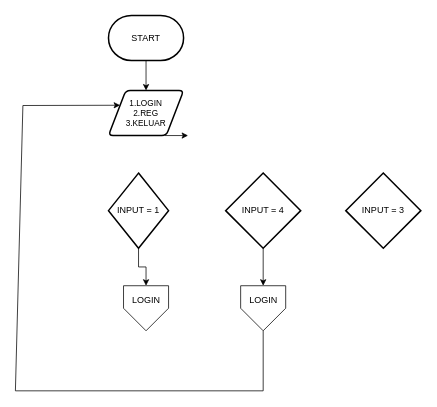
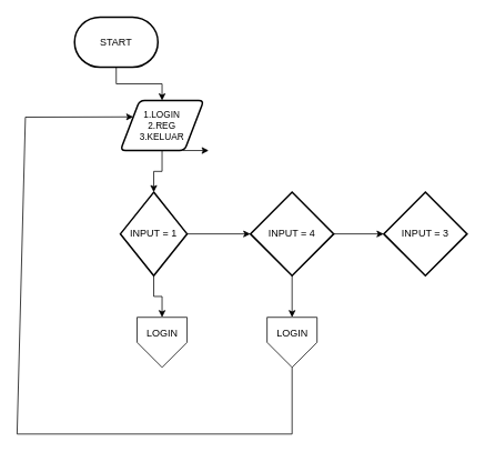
  <mxCell id="0" />
  <mxCell id="1" parent="0" />
  <mxCell id="2" value="" style="edgeStyle=orthogonalEdgeStyle;rounded=0;orthogonalLoop=1;jettySize=auto;html=1;" edge="1" parent="1" source="3" target="5"><mxGeometry relative="1" as="geometry" /></mxCell>
- <mxCell id="3" value="START" style="strokeWidth=2;html=1;shape=mxgraph.flowchart.terminator;whiteSpace=wrap;" vertex="1" parent="1"><mxGeometry x="144" y="20" width="100" height="60" as="geometry" /></mxCell>
+ <mxCell id="3" value="START" style="strokeWidth=2;html=1;shape=mxgraph.flowchart.terminator;whiteSpace=wrap;" vertex="1" parent="1"><mxGeometry x="89" y="20" width="100" height="60" as="geometry" /></mxCell>
+ <mxCell id="4" value="" style="edgeStyle=orthogonalEdgeStyle;rounded=0;orthogonalLoop=1;jettySize=auto;html=1;" edge="1" parent="1" source="5" target="10"><mxGeometry relative="1" as="geometry" /></mxCell>
  <mxCell id="5" value="&lt;font style=&quot;font-size: 11px;&quot;&gt;1.LOGIN&lt;/font&gt;&lt;div style=&quot;font-size: 11px;&quot;&gt;&lt;font style=&quot;font-size: 11px;&quot;&gt;2.REG&lt;/font&gt;&lt;/div&gt;&lt;div style=&quot;font-size: 11px;&quot;&gt;&lt;font style=&quot;font-size: 11px;&quot;&gt;3.KELUAR&lt;/font&gt;&lt;/div&gt;" style="shape=parallelogram;html=1;strokeWidth=2;perimeter=parallelogramPerimeter;whiteSpace=wrap;rounded=1;arcSize=12;size=0.23;" vertex="1" parent="1"><mxGeometry x="144" y="120" width="100" height="60" as="geometry" /></mxCell>
  <mxCell id="6" style="edgeStyle=orthogonalEdgeStyle;rounded=0;orthogonalLoop=1;jettySize=auto;html=1;exitX=0.5;exitY=1;exitDx=0;exitDy=0;exitPerimeter=0;" edge="1" parent="1" source="3" target="3"><mxGeometry relative="1" as="geometry" /></mxCell>
  <mxCell id="7" value="" style="endArrow=classic;html=1;rounded=0;exitX=0.75;exitY=1;exitDx=0;exitDy=0;" edge="1" parent="1" source="5"><mxGeometry width="50" height="50" relative="1" as="geometry"><mxPoint x="180" y="300" as="sourcePoint" /><mxPoint x="250" y="180" as="targetPoint" /></mxGeometry></mxCell>
+ <mxCell id="8" value="" style="edgeStyle=orthogonalEdgeStyle;rounded=0;orthogonalLoop=1;jettySize=auto;html=1;" edge="1" parent="1" source="10" target="14"><mxGeometry relative="1" as="geometry" /></mxCell>
  <mxCell id="9" value="" style="edgeStyle=orthogonalEdgeStyle;rounded=0;orthogonalLoop=1;jettySize=auto;html=1;" edge="1" parent="1" source="10" target="15"><mxGeometry relative="1" as="geometry" /></mxCell>
  <mxCell id="10" value="INPUT = 1" style="strokeWidth=2;html=1;shape=mxgraph.flowchart.decision;whiteSpace=wrap;" vertex="1" parent="1"><mxGeometry x="144" y="230" width="80" height="100" as="geometry" /></mxCell>
  <mxCell id="11" value="INPUT = 3" style="strokeWidth=2;html=1;shape=mxgraph.flowchart.decision;whiteSpace=wrap;" vertex="1" parent="1"><mxGeometry x="460" y="230" width="100" height="100" as="geometry" /></mxCell>
+ <mxCell id="12" value="" style="edgeStyle=orthogonalEdgeStyle;rounded=0;orthogonalLoop=1;jettySize=auto;html=1;" edge="1" parent="1" source="14" target="11"><mxGeometry relative="1" as="geometry" /></mxCell>
  <mxCell id="13" value="" style="edgeStyle=orthogonalEdgeStyle;rounded=0;orthogonalLoop=1;jettySize=auto;html=1;" edge="1" parent="1" source="14" target="16"><mxGeometry relative="1" as="geometry" /></mxCell>
  <mxCell id="14" value="INPUT = 4" style="strokeWidth=2;html=1;shape=mxgraph.flowchart.decision;whiteSpace=wrap;" vertex="1" parent="1"><mxGeometry x="300" y="230" width="100" height="100" as="geometry" /></mxCell>
  <mxCell id="15" value="" style="verticalLabelPosition=bottom;verticalAlign=top;html=1;shape=offPageConnector;rounded=0;size=0.5;" vertex="1" parent="1"><mxGeometry x="164" y="380" width="60" height="60" as="geometry" /></mxCell>
  <mxCell id="16" value="" style="verticalLabelPosition=bottom;verticalAlign=top;html=1;shape=offPageConnector;rounded=0;size=0.5;" vertex="1" parent="1"><mxGeometry x="320" y="380" width="60" height="60" as="geometry" /></mxCell>
  <mxCell id="17" value="LOGIN&lt;span style=&quot;color: rgba(0, 0, 0, 0); font-family: monospace; font-size: 0px; text-align: start;&quot;&gt;%3CmxGraphModel%3E%3Croot%3E%3CmxCell%20id%3D%220%22%2F%3E%3CmxCell%20id%3D%221%22%20parent%3D%220%22%2F%3E%3CmxCell%20id%3D%222%22%20value%3D%22%22%20style%3D%22verticalLabelPosition%3Dbottom%3BverticalAlign%3Dtop%3Bhtml%3D1%3Bshape%3DoffPageConnector%3Brounded%3D0%3Bsize%3D0.5%3B%22%20vertex%3D%221%22%20parent%3D%221%22%3E%3CmxGeometry%20x%3D%22384%22%20y%3D%22390%22%20width%3D%2260%22%20height%3D%2260%22%20as%3D%22geometry%22%2F%3E%3C%2FmxCell%3E%3C%2Froot%3E%3C%2FmxGraphModel%3E&lt;/span&gt;&lt;span style=&quot;color: rgba(0, 0, 0, 0); font-family: monospace; font-size: 0px; text-align: start;&quot;&gt;%3CmxGraphModel%3E%3Croot%3E%3CmxCell%20id%3D%220%22%2F%3E%3CmxCell%20id%3D%221%22%20parent%3D%220%22%2F%3E%3CmxCell%20id%3D%222%22%20value%3D%22%22%20style%3D%22verticalLabelPosition%3Dbottom%3BverticalAlign%3Dtop%3Bhtml%3D1%3Bshape%3DoffPageConnector%3Brounded%3D0%3Bsize%3D0.5%3B%22%20vertex%3D%221%22%20parent%3D%221%22%3E%3CmxGeometry%20x%3D%22384%22%20y%3D%22390%22%20width%3D%2260%22%20height%3D%2260%22%20as%3D%22geometry%22%2F%3E%3C%2FmxCell%3E%3C%2Froot%3E%3C%2FmxGraphModel%3E&lt;/span&gt;" style="text;html=1;align=center;verticalAlign=middle;resizable=0;points=[];autosize=1;strokeColor=none;fillColor=none;" vertex="1" parent="1"><mxGeometry x="164" y="385" width="60" height="30" as="geometry" /></mxCell>
  <mxCell id="18" value="LOGIN" style="text;html=1;align=center;verticalAlign=middle;resizable=0;points=[];autosize=1;strokeColor=none;fillColor=none;" vertex="1" parent="1"><mxGeometry x="320" y="385" width="60" height="30" as="geometry" /></mxCell>
  <mxCell id="19" value="" style="endArrow=classic;html=1;rounded=0;exitX=0.5;exitY=1;exitDx=0;exitDy=0;entryX=0;entryY=0.25;entryDx=0;entryDy=0;" edge="1" parent="1" source="16" target="5"><mxGeometry width="50" height="50" relative="1" as="geometry"><mxPoint x="210" y="310" as="sourcePoint" /><mxPoint x="260" y="260" as="targetPoint" /><Array as="points"><mxPoint x="350" y="520" /><mxPoint x="20" y="520" /><mxPoint x="30" y="140" /></Array></mxGeometry></mxCell>
